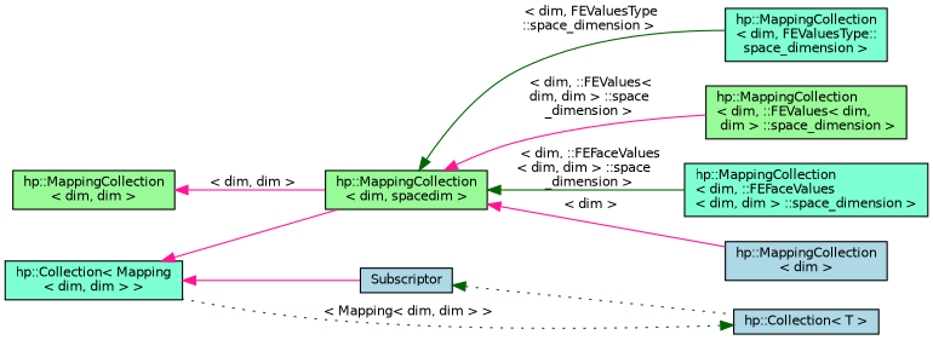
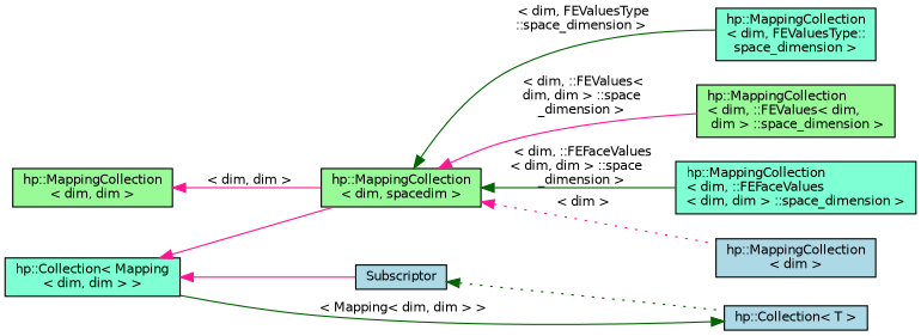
  digraph {
    rankdir=LR
    node [color=black fillcolor=palegreen fontname=Helvetica fontsize=10 shape=record style=filled]
    edge [color=deeppink dir=back fontname=Helvetica fontsize=10 labelfontname=Helvetica labelfontsize=10 style=solid]
    n1 [fontcolor=black height=0.2 label="hp::MappingCollection\l\< dim, spacedim \>" width=0.4]
    n2 [fillcolor=aquamarine height=0.2 label="hp::MappingCollection\l\< dim, FEValuesType::\lspace_dimension \>" width=0.4]
    n3 [height=0.2 label="hp::MappingCollection\l\< dim, ::FEValues\< dim,\l dim \> ::space_dimension \>" width=0.4]
    n4 [fillcolor=aquamarine height=0.2 label="hp::MappingCollection\l\< dim, ::FEFaceValues\l\< dim, dim \> ::space_dimension \>" width=0.4]
    n5 [fillcolor=lightblue height=0.2 label="hp::MappingCollection\l\< dim \>" width=0.4]
    n6 [height=0.2 label="hp::MappingCollection\l\< dim, dim \>" width=0.4]
    n7 [fillcolor=aquamarine height=0.2 label="hp::Collection\< Mapping\l\< dim, dim \> \>" width=0.4]
    n8 [fillcolor=lightblue height=0.2 label=Subscriptor width=0.4]
    n9 [fillcolor=lightblue height=0.2 label="hp::Collection\< T \>" width=0.4]
    n1 -> n2 [color=darkgreen label=" \< dim, FEValuesType\l::space_dimension \>"]
    n1 -> n3 [label=" \< dim, ::FEValues\<\l dim, dim \> ::space\l_dimension \>"]
    n1 -> n4 [color=darkgreen label=" \< dim, ::FEFaceValues\l\< dim, dim \> ::space\l_dimension \>"]
-   n1 -> n5 [label=" \< dim \>"]
+   n1 -> n5 [label=" \< dim \>" style=dotted]
    n6 -> n1 [label=" \< dim, dim \>"]
    n7 -> n1
    n7 -> n8
    n8 -> n9 [color=darkgreen style=dotted]
-   n9 -> n7 [color=darkgreen label=" \< Mapping\< dim, dim \> \>" style=dotted]
+   n9 -> n7 [color=darkgreen label=" \< Mapping\< dim, dim \> \>"]
  }
